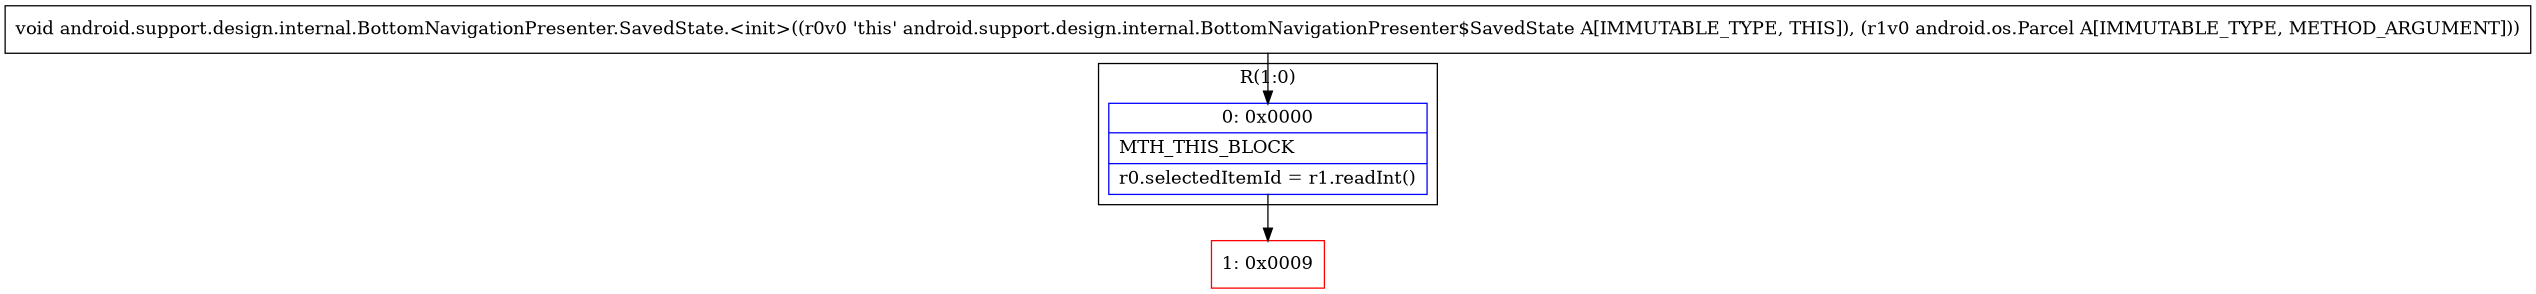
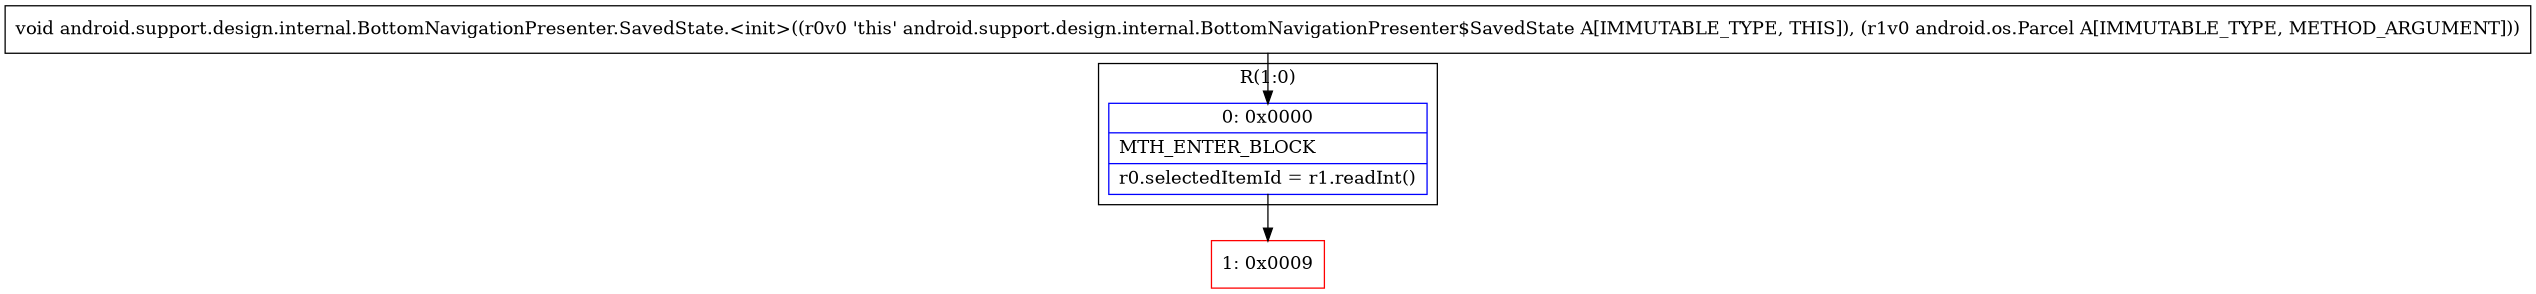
  digraph {
    node [shape=record]
-   n1 [color=blue label="{0\:\ 0x0000|MTH_THIS_BLOCK\l|r0.selectedItemId = r1.readInt()\l}"]
+   n1 [color=blue label="{0\:\ 0x0000|MTH_ENTER_BLOCK\l|r0.selectedItemId = r1.readInt()\l}"]
    n2 [color=red label="{1\:\ 0x0009}"]
    n3 [label="{void android.support.design.internal.BottomNavigationPresenter.SavedState.\<init\>((r0v0 'this' android.support.design.internal.BottomNavigationPresenter$SavedState A[IMMUTABLE_TYPE, THIS]), (r1v0 android.os.Parcel A[IMMUTABLE_TYPE, METHOD_ARGUMENT])) }"]
    subgraph cluster_1 {
      label="R(1:0)"
      n1
    }
    n1 -> n2
    n3 -> n1
  }
